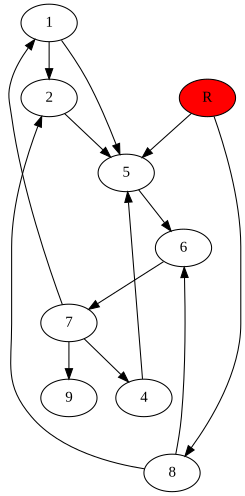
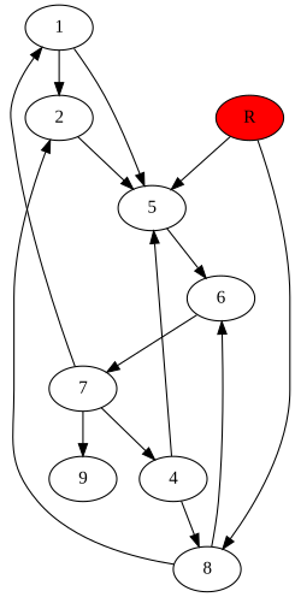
  digraph {
    fontname="Liberation Serif"
    node [fontname="Liberation Serif"]
    edge [fontname="Liberation Serif"]
    1
    2
    5
    6
    4
    8
    7
    9
    R [fillcolor="#ff0000" style=filled]
    1 -> 2
    1 -> 5
    2 -> 5
    5 -> 6
    6 -> 7
    4 -> 5
+   4 -> 8
    8 -> 2
    8 -> 6
    7 -> 1
    7 -> 4
    7 -> 9
    R -> 5
    R -> 8
  }
